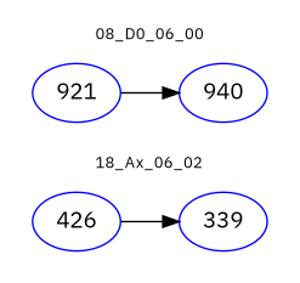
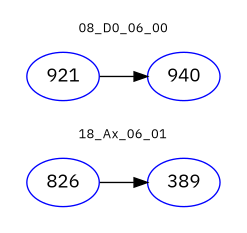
  digraph {
    fontname="IBM Plex Sans"
    rankdir=LR
    node [color=blue fontname="IBM Plex Sans"]
    edge [color=black fontname="IBM Plex Sans"]
-   n1 [label=426]
-   n2 [label=339]
+   n1 [label=826]
+   n2 [label=389]
    n3 [label=921]
    n4 [label=940]
    subgraph cluster_1 {
      color=white
      fontsize=10
-     label="18_Ax_06_02"
+     label="18_Ax_06_01"
      n1
      n2
    }
    subgraph cluster_2 {
      color=white
      fontsize=10
      label="08_D0_06_00"
      n3
      n4
    }
    n1 -> n2
    n3 -> n4
  }
